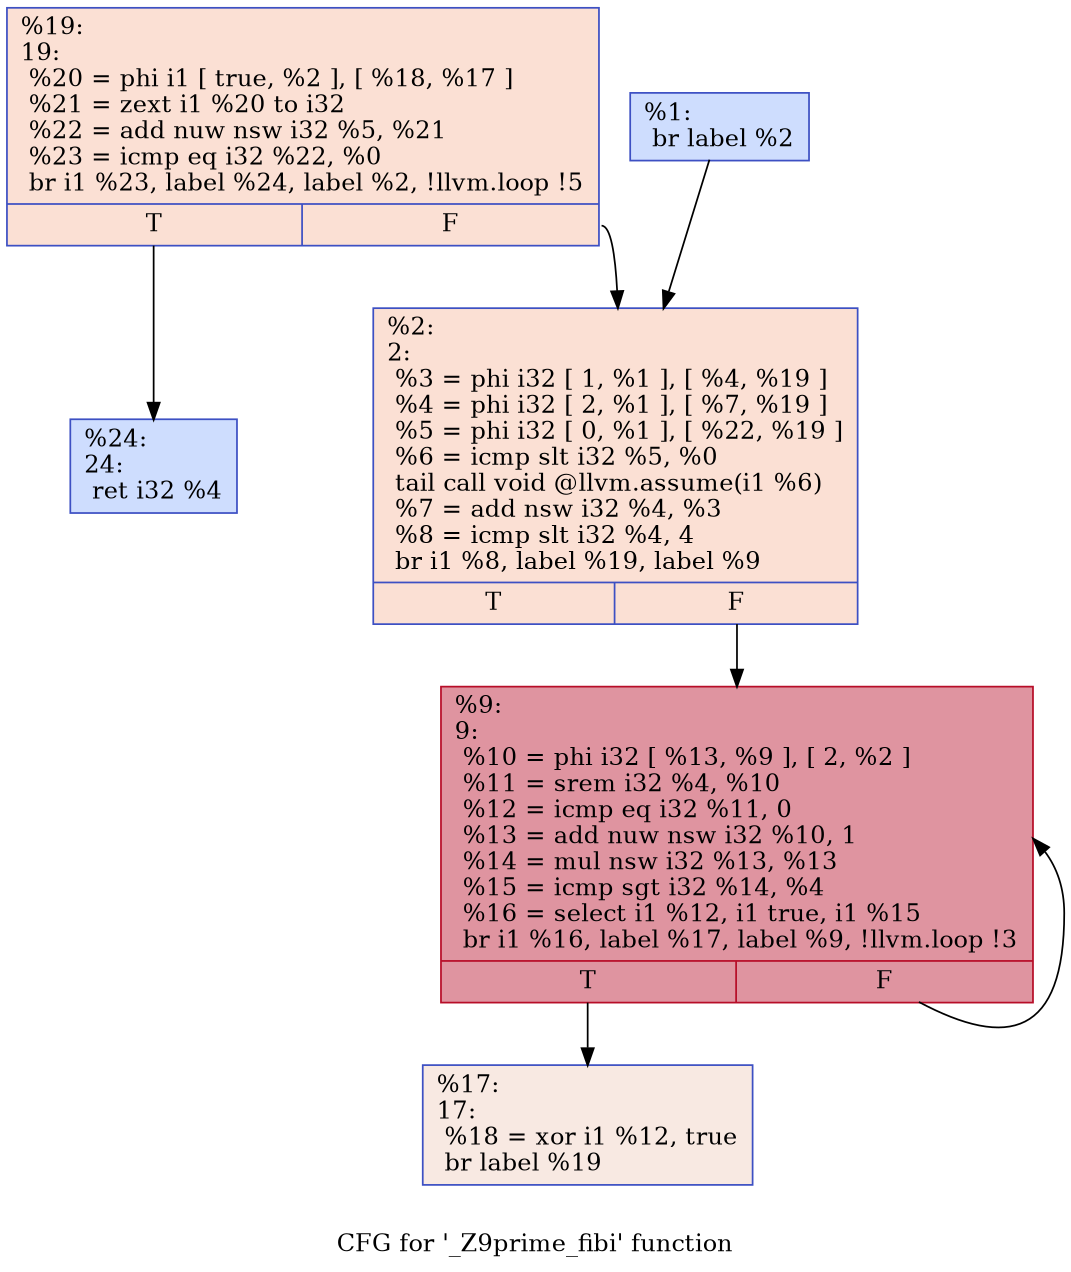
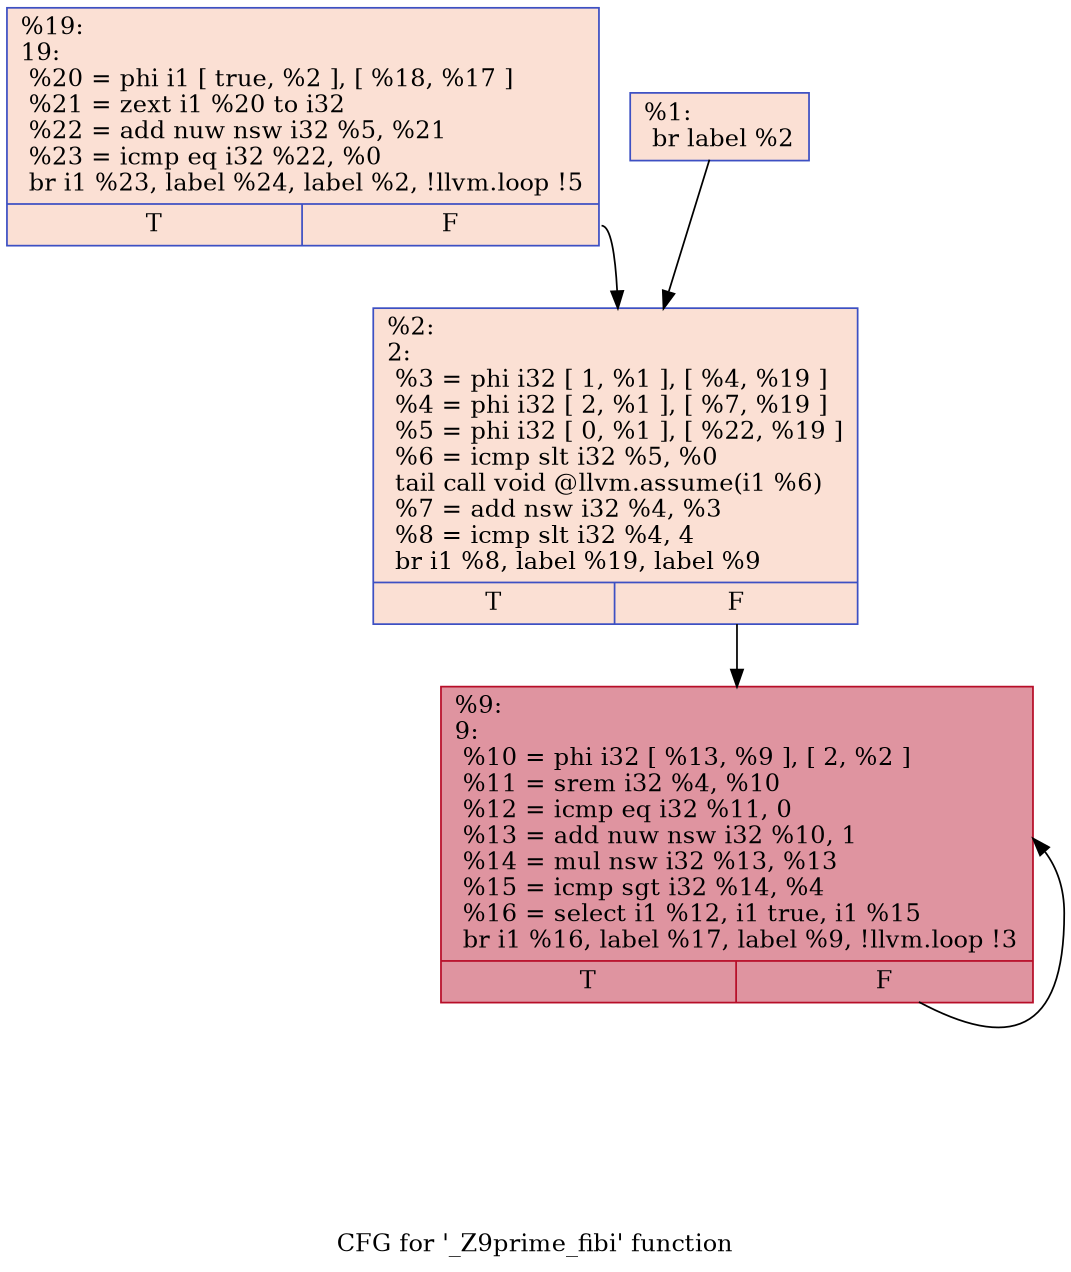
  digraph {
    label="CFG for '_Z9prime_fibi' function"
    node [color="#3d50c3ff" fillcolor="#8fb1fe70" shape=record style=filled]
    edge [tailport=s0]
-   n1 [label="{%1:\l  br label %2\l}"]
+   n1 [fillcolor="#f7b99e70" label="{%1:\l  br label %2\l}"]
    n2 [fillcolor="#f7b99e70" label="{%2:\l2:                                                \l  %3 = phi i32 [ 1, %1 ], [ %4, %19 ]\l  %4 = phi i32 [ 2, %1 ], [ %7, %19 ]\l  %5 = phi i32 [ 0, %1 ], [ %22, %19 ]\l  %6 = icmp slt i32 %5, %0\l  tail call void @llvm.assume(i1 %6)\l  %7 = add nsw i32 %4, %3\l  %8 = icmp slt i32 %4, 4\l  br i1 %8, label %19, label %9\l|{<s0>T|<s1>F}}"]
    n3 [color="#b70d28ff" fillcolor="#b70d2870" label="{%9:\l9:                                                \l  %10 = phi i32 [ %13, %9 ], [ 2, %2 ]\l  %11 = srem i32 %4, %10\l  %12 = icmp eq i32 %11, 0\l  %13 = add nuw nsw i32 %10, 1\l  %14 = mul nsw i32 %13, %13\l  %15 = icmp sgt i32 %14, %4\l  %16 = select i1 %12, i1 true, i1 %15\l  br i1 %16, label %17, label %9, !llvm.loop !3\l|{<s0>T|<s1>F}}"]
    n4 [fillcolor="#f7b99e70" label="{%19:\l19:                                               \l  %20 = phi i1 [ true, %2 ], [ %18, %17 ]\l  %21 = zext i1 %20 to i32\l  %22 = add nuw nsw i32 %5, %21\l  %23 = icmp eq i32 %22, %0\l  br i1 %23, label %24, label %2, !llvm.loop !5\l|{<s0>T|<s1>F}}"]
-   n5 [label="{%24:\l24:                                               \l  ret i32 %4\l}"]
-   n6 [fillcolor="#efcebd70" label="{%17:\l17:                                               \l  %18 = xor i1 %12, true\l  br label %19\l}"]
    n1 -> n2
    n2 -> n3 [tailport=s1]
    n3 -> n3 [tailport=s1]
-   n3 -> n6
    n4 -> n2 [tailport=s1]
-   n4 -> n5
  }
